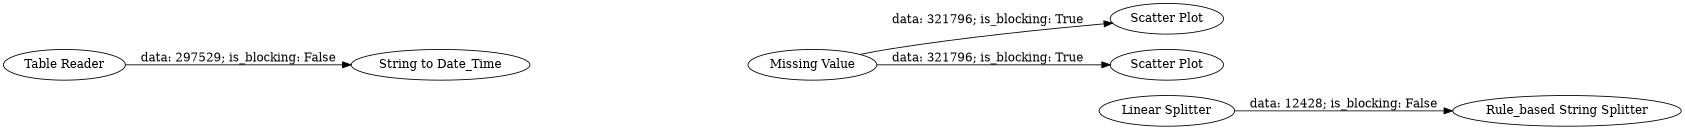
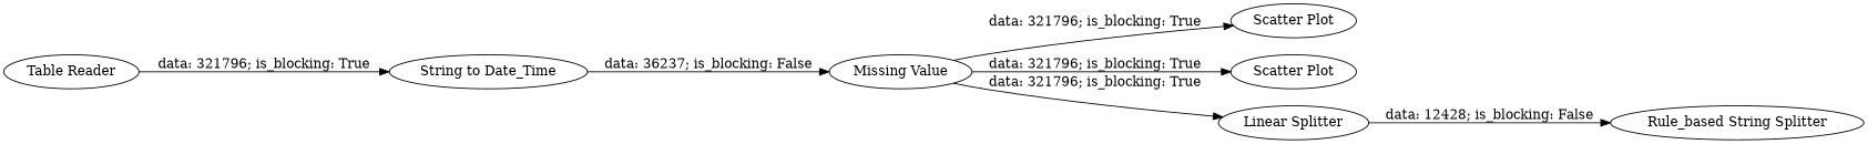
  digraph {
    rankdir=LR
    n1 [label="Table Reader"]
    n2 [label="String to Date_Time"]
    n3 [label="Missing Value"]
    n4 [label="Scatter Plot"]
    n5 [label="Scatter Plot"]
    n6 [label="Linear Splitter"]
    n7 [label="Rule_based String Splitter"]
-   n1 -> n2 [label="data: 297529; is_blocking: False"]
+   n1 -> n2 [label="data: 321796; is_blocking: True"]
+   n2 -> n3 [label="data: 36237; is_blocking: False"]
    n3 -> n4 [label="data: 321796; is_blocking: True"]
    n3 -> n5 [label="data: 321796; is_blocking: True"]
+   n3 -> n6 [label="data: 321796; is_blocking: True"]
    n6 -> n7 [label="data: 12428; is_blocking: False"]
  }
